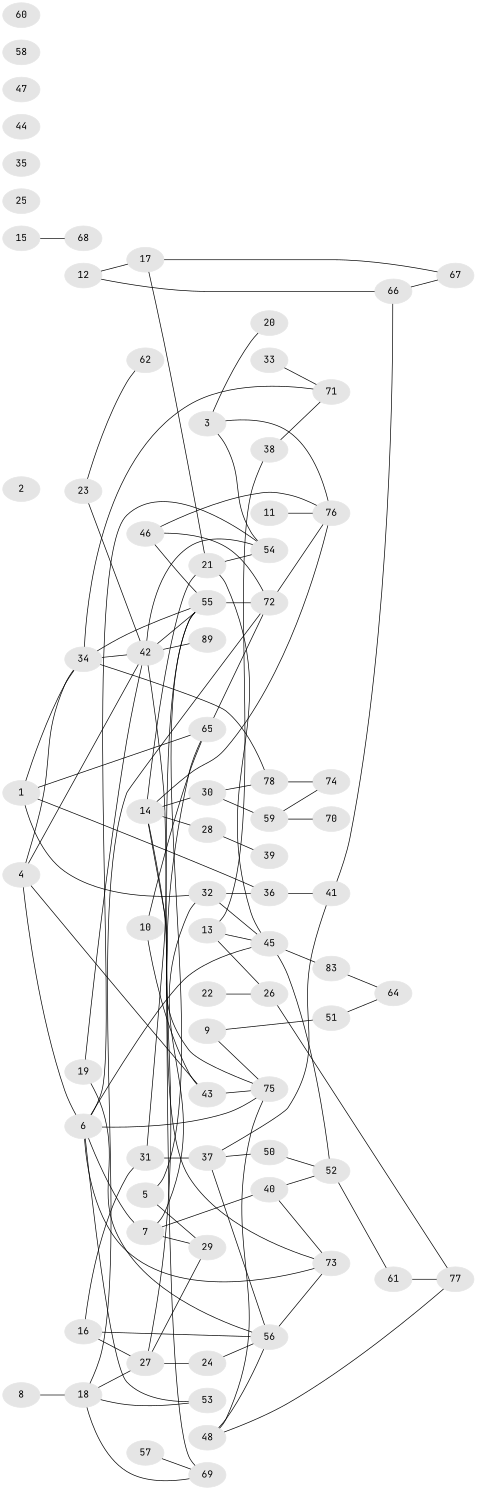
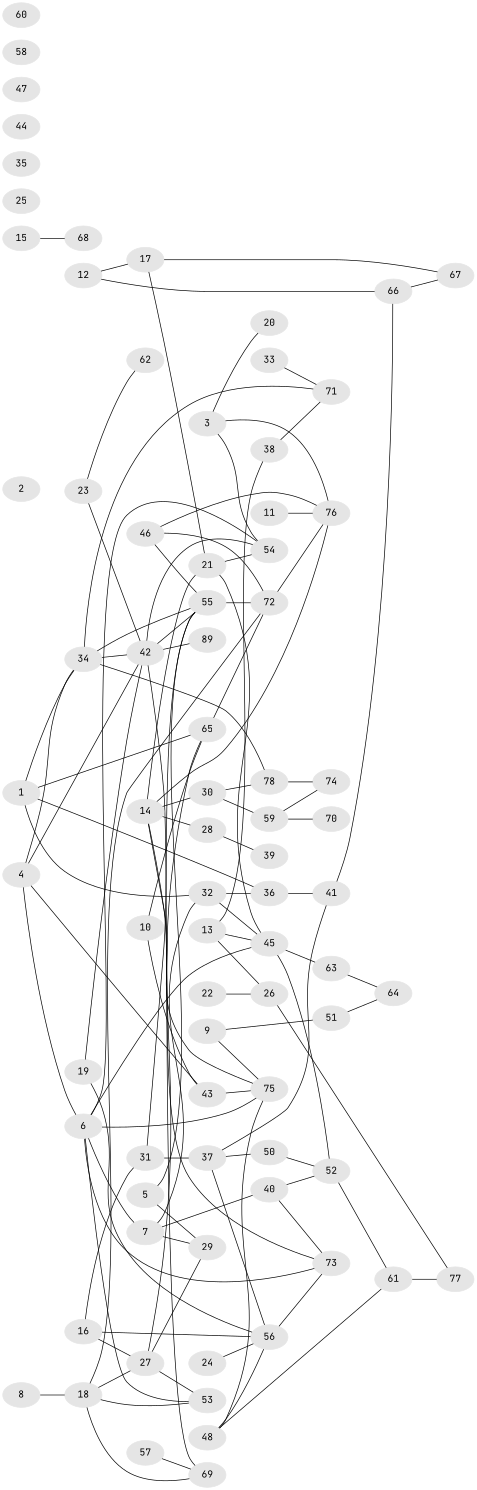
  graph {
    fontname="JetBrains Mono"
    rankdir=LR
    node [color=gray90 fontname="JetBrains Mono" style=filled]
    edge [fontname="JetBrains Mono"]
    1
    32
    34
    36
    65
    45
    42
    55
    78
    71
    41
    72
    2
    3
    20
    54
    76
    4
    6
    43
    7
    53
    73
    75
    69
    n26 [label=89]
    5
    29
    40
    52
-   63 [label=83]
+   63
    8
    18
    27
    9
    51
    64
    10
    11
    12
    17
    66
    21
    67
    13
    26
    38
    77
    14
    28
    30
    39
    59
    15
    68
    16
    31
    56
    37
    50
    19
    22
    23
    62
    24
    25
    74
    70
    33
    35
    61
    44
    46
    47
    48
    57
    58
    60
    1 -- 32
    1 -- 34
    1 -- 36
    1 -- 65
    32 -- 36
    32 -- 45
    34 -- 42
    34 -- 55
    34 -- 78
    34 -- 71
    36 -- 41
    65 -- 72
    45 -- 52
    45 -- 63
    42 -- 55
    42 -- 54
    42 -- 69
    42 -- n26
    55 -- 72
    78 -- 74
    41 -- 66
    72 -- 76
    3 -- 20
    3 -- 54
    3 -- 76
    4 -- 34
    4 -- 42
    4 -- 6
    4 -- 43
    6 -- 45
    6 -- 54
    6 -- 7
    6 -- 53
    6 -- 73
    6 -- 75
    43 -- 75
    7 -- 32
    7 -- 29
    7 -- 40
    5 -- 55
    5 -- 29
    40 -- 73
    40 -- 52
    52 -- 61
    63 -- 64
    8 -- 18
    18 -- 72
    18 -- 53
    18 -- 69
    18 -- 27
    27 -- 65
-   27 -- 24
+   27 -- 53
    27 -- 29
    9 -- 75
    9 -- 51
    51 -- 64
    10 -- 65
    10 -- 43
    11 -- 76
    12 -- 17
    12 -- 66
    17 -- 21
    17 -- 67
    66 -- 67
    21 -- 45
    21 -- 54
    13 -- 45
    13 -- 26
    13 -- 38
    26 -- 77
    38 -- 71
    14 -- 76
    14 -- 73
    14 -- 75
    14 -- 21
    14 -- 28
    14 -- 30
    28 -- 39
    30 -- 78
    30 -- 59
    59 -- 74
    59 -- 70
    15 -- 68
    16 -- 27
    16 -- 31
    16 -- 56
    31 -- 55
    31 -- 37
    56 -- 73
    37 -- 41
    37 -- 56
    37 -- 50
    50 -- 52
    19 -- 42
    19 -- 56
    22 -- 26
    23 -- 42
    23 -- 62
    24 -- 56
    33 -- 71
    61 -- 77
    46 -- 55
    46 -- 72
    46 -- 76
    48 -- 75
    48 -- 56
-   48 -- 77
+   48 -- 61
    57 -- 69
  }
